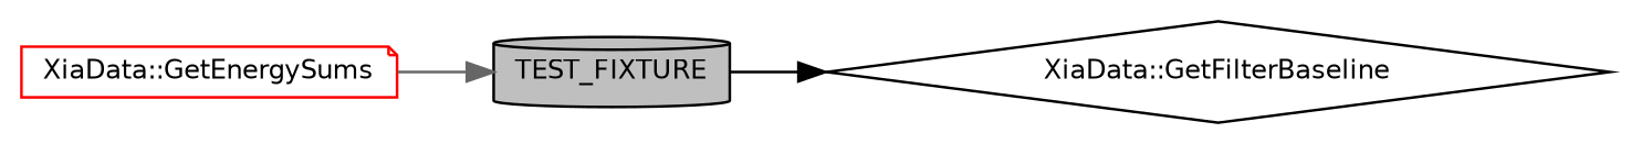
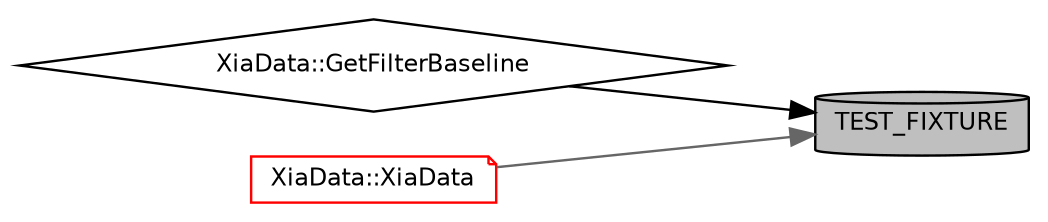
  digraph {
    rankdir=LR
    node [color=black fillcolor=white fontname=Helvetica fontsize=10 style=filled]
    edge [fontname=Helvetica fontsize=10 labelfontname=Helvetica labelfontsize=10 style=solid]
    n1 [fillcolor=grey75 fontcolor=black height=0.2 label=TEST_FIXTURE shape=cylinder width=0.4]
    n2 [height=0.2 label="XiaData::GetFilterBaseline" shape=diamond width=0.4]
-   n3 [color=red height=0.2 label="XiaData::GetEnergySums" shape=note width=0.4]
-   n1 -> n2 [color=black]
+   n3 [color=red height=0.2 label="XiaData::XiaData" shape=note width=0.4]
+   n2 -> n1 [color=black]
    n3 -> n1 [color=gray40]
  }
